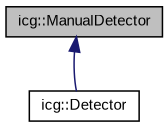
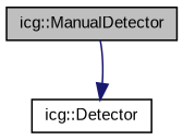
  digraph {
    fontname="Liberation Sans"
    node [color=black fontname="Liberation Sans" fontsize=10 shape=record style=filled]
    n1 [fillcolor=grey75 fontcolor=black height=0.2 label="icg::ManualDetector" width=0.4]
    n2 [fillcolor=white height=0.2 label="icg::Detector" width=0.4]
-   n1 -> n2 [color=midnightblue dir=back fontname="Liberation Sans" fontsize=10 labelfontname=Helvetica labelfontsize=10 style=solid]
+   n2 -> n1 [color=midnightblue dir=back fontname="Liberation Sans" fontsize=10 labelfontname=Helvetica labelfontsize=10 style=solid]
  }
